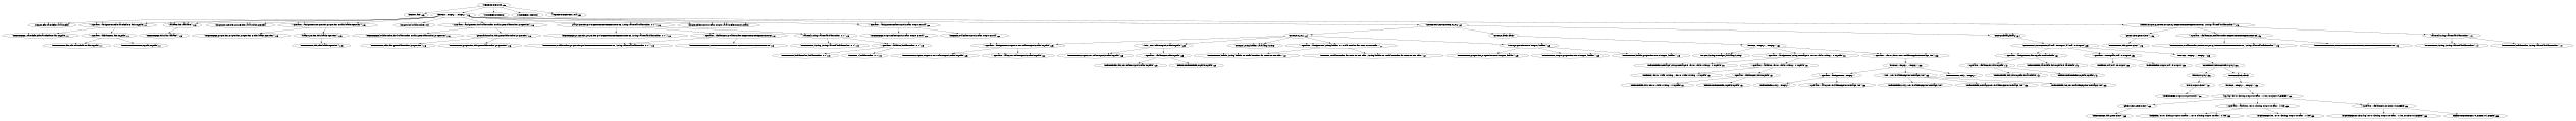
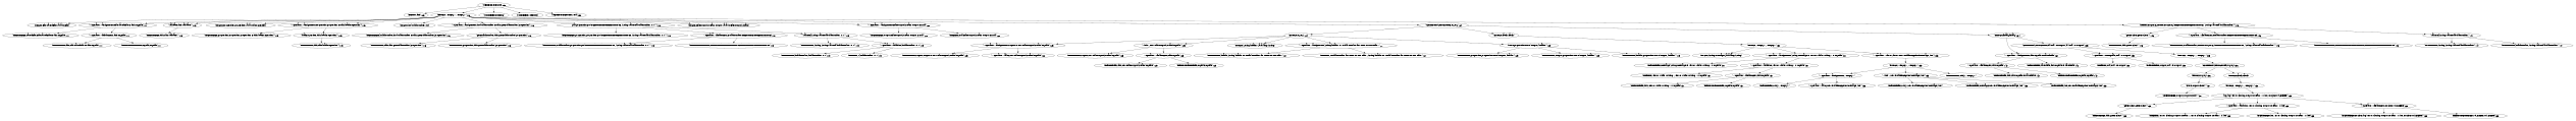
  digraph {
    n1 [label=<(METHOD,execute)<SUB>109</SUB>>]
    n2 [label=<(PARAM,this)<SUB>109</SUB>>]
    n3 [label=<(BLOCK,&lt;empty&gt;,&lt;empty&gt;)<SUB>110</SUB>>]
    n4 [label=<(MODIFIER,PUBLIC)>]
    n5 [label=<(MODIFIER,VIRTUAL)>]
    n6 [label=<(METHOD_RETURN,void)<SUB>109</SUB>>]
    n7 [label=<(LOCAL,File savedFile: java.io.File)>]
    n8 [label=<(&lt;operator&gt;.assignment,File savedFile = this.myFile)<SUB>111</SUB>>]
    n9 [label=<(validate,this.validate())<SUB>113</SUB>>]
    n10 [label=<(LOCAL,Properties properties: java.util.Properties)>]
    n11 [label=<(&lt;operator&gt;.assignment,Properties properties = this.loadProperties())<SUB>115</SUB>>]
    n12 [label=<(LOCAL,int buildNumber: int)>]
    n13 [label=<(&lt;operator&gt;.assignment,int buildNumber = this.getBuildNumber(properties))<SUB>116</SUB>>]
    n14 [label=<(put,properties.put(DEFAULT_PROPERTY_NAME, String.valueOf(buildNumber + 1)))<SUB>118</SUB>>]
    n15 [label=<(LOCAL,FileOutputStream output: java.io.FileOutputStream)>]
    n16 [label=<(&lt;operator&gt;.assignment,FileOutputStream output = null)<SUB>122</SUB>>]
    n17 [label=<(CONTROL_STRUCTURE,try,try)<SUB>124</SUB>>]
    n18 [label=<(setNewProperty,setNewProperty(DEFAULT_PROPERTY_NAME, String.valueOf(buildNumber)))<SUB>146</SUB>>]
    n19 [label=<(IDENTIFIER,savedFile,File savedFile = this.myFile)<SUB>111</SUB>>]
    n20 [label=<(&lt;operator&gt;.fieldAccess,this.myFile)<SUB>111</SUB>>]
    n21 [label=<(IDENTIFIER,this,this.validate())<SUB>113</SUB>>]
    n22 [label=<(IDENTIFIER,properties,Properties properties = this.loadProperties())<SUB>115</SUB>>]
    n23 [label=<(loadProperties,this.loadProperties())<SUB>115</SUB>>]
    n24 [label=<(IDENTIFIER,buildNumber,int buildNumber = this.getBuildNumber(properties))<SUB>116</SUB>>]
    n25 [label=<(getBuildNumber,this.getBuildNumber(properties))<SUB>116</SUB>>]
    n26 [label=<(IDENTIFIER,properties,properties.put(DEFAULT_PROPERTY_NAME, String.valueOf(buildNumber + 1)))<SUB>118</SUB>>]
    n27 [label=<(&lt;operator&gt;.fieldAccess,BuildNumber.DEFAULT_PROPERTY_NAME)<SUB>118</SUB>>]
    n28 [label=<(valueOf,String.valueOf(buildNumber + 1))<SUB>119</SUB>>]
    n29 [label=<(IDENTIFIER,output,FileOutputStream output = null)<SUB>122</SUB>>]
    n30 [label=<(LITERAL,null,FileOutputStream output = null)<SUB>122</SUB>>]
    n31 [label=<(BLOCK,try,try)<SUB>124</SUB>>]
    n32 [label=<(BLOCK,catch,catch)>]
    n33 [label=<(BLOCK,finally,finally)<SUB>134</SUB>>]
    n34 [label=<(getProject,getProject())<SUB>146</SUB>>]
    n35 [label=<(&lt;operator&gt;.fieldAccess,BuildNumber.DEFAULT_PROPERTY_NAME)<SUB>146</SUB>>]
    n36 [label=<(valueOf,String.valueOf(buildNumber))<SUB>147</SUB>>]
    n37 [label=<(IDENTIFIER,this,File savedFile = this.myFile)<SUB>111</SUB>>]
    n38 [label=<(FIELD_IDENTIFIER,myFile,myFile)<SUB>111</SUB>>]
    n39 [label=<(IDENTIFIER,this,this.loadProperties())<SUB>115</SUB>>]
    n40 [label=<(IDENTIFIER,this,this.getBuildNumber(properties))<SUB>116</SUB>>]
    n41 [label=<(IDENTIFIER,properties,this.getBuildNumber(properties))<SUB>116</SUB>>]
    n42 [label=<(IDENTIFIER,BuildNumber,properties.put(DEFAULT_PROPERTY_NAME, String.valueOf(buildNumber + 1)))<SUB>118</SUB>>]
    n43 [label=<(FIELD_IDENTIFIER,DEFAULT_PROPERTY_NAME,DEFAULT_PROPERTY_NAME)<SUB>118</SUB>>]
    n44 [label=<(IDENTIFIER,String,String.valueOf(buildNumber + 1))<SUB>119</SUB>>]
    n45 [label=<(&lt;operator&gt;.addition,buildNumber + 1)<SUB>119</SUB>>]
    n46 [label=<(IDENTIFIER,buildNumber,buildNumber + 1)<SUB>119</SUB>>]
    n47 [label=<(LITERAL,1,buildNumber + 1)<SUB>119</SUB>>]
    n48 [label=<(&lt;operator&gt;.assignment,output = new FileOutputStream(myFile))<SUB>125</SUB>>]
    n49 [label=<(&lt;init&gt;,new FileOutputStream(myFile))<SUB>125</SUB>>]
    n50 [label=<(LOCAL,String header: java.lang.String)>]
    n51 [label=<(&lt;operator&gt;.assignment,String header = &quot;Build Number for ANT. Do not edit!&quot;)<SUB>127</SUB>>]
    n52 [label=<(store,properties.store(output, header))<SUB>129</SUB>>]
    n53 [label=<(BLOCK,&lt;empty&gt;,&lt;empty&gt;)<SUB>130</SUB>>]
    n54 [label=<(CONTROL_STRUCTURE,if (null != output),if (null != output))<SUB>135</SUB>>]
    n55 [label=<(&lt;operator&gt;.assignment,this.myFile = savedFile)<SUB>182</SUB>>]
    n56 [label=<(IDENTIFIER,output,output = new FileOutputStream(myFile))<SUB>125</SUB>>]
    n57 [label=<(&lt;operator&gt;.alloc,new FileOutputStream(myFile))<SUB>122</SUB>>]
    n58 [label=<(IDENTIFIER,output,new FileOutputStream(myFile))<SUB>125</SUB>>]
    n59 [label=<(&lt;operator&gt;.fieldAccess,this.myFile)<SUB>125</SUB>>]
    n60 [label=<(IDENTIFIER,header,String header = &quot;Build Number for ANT. Do not edit!&quot;)<SUB>127</SUB>>]
    n61 [label=<(LITERAL,&quot;Build Number for ANT. Do not edit!&quot;,String header = &quot;Build Number for ANT. Do not edit!&quot;)<SUB>127</SUB>>]
    n62 [label=<(IDENTIFIER,properties,properties.store(output, header))<SUB>129</SUB>>]
    n63 [label=<(IDENTIFIER,output,properties.store(output, header))<SUB>129</SUB>>]
    n64 [label=<(IDENTIFIER,header,properties.store(output, header))<SUB>119</SUB>>]
    n65 [label=<(IDENTIFIER,this,new FileOutputStream(myFile))<SUB>125</SUB>>]
    n66 [label=<(FIELD_IDENTIFIER,myFile,myFile)<SUB>125</SUB>>]
    n67 [label=<(LOCAL,String message: java.lang.String)>]
    n68 [label=<(&lt;operator&gt;.assignment,String message = &quot;Error while writing &quot; + myFile)<SUB>131</SUB>>]
    n69 [label=<(&lt;operator&gt;.throw,throw new BuildException(message, ioe);)<SUB>133</SUB>>]
    n70 [label=<(IDENTIFIER,message,String message = &quot;Error while writing &quot; + myFile)<SUB>131</SUB>>]
    n71 [label=<(&lt;operator&gt;.addition,&quot;Error while writing &quot; + myFile)<SUB>131</SUB>>]
    n72 [label=<(BLOCK,&lt;empty&gt;,&lt;empty&gt;)<SUB>133</SUB>>]
    n73 [label=<(LITERAL,&quot;Error while writing &quot;,&quot;Error while writing &quot; + myFile)<SUB>131</SUB>>]
    n74 [label=<(&lt;operator&gt;.fieldAccess,this.myFile)<SUB>131</SUB>>]
    n75 [label=<(IDENTIFIER,this,&quot;Error while writing &quot; + myFile)<SUB>131</SUB>>]
    n76 [label=<(FIELD_IDENTIFIER,myFile,myFile)<SUB>131</SUB>>]
    n77 [label=<(&lt;operator&gt;.assignment,&lt;empty&gt;)>]
    n78 [label=<(&lt;init&gt;,new BuildException(message, ioe))<SUB>133</SUB>>]
    n79 [label=<(IDENTIFIER,$obj1,&lt;empty&gt;)>]
    n80 [label=<(IDENTIFIER,$obj1,&lt;empty&gt;)>]
    n81 [label=<(&lt;operator&gt;.alloc,new BuildException(message, ioe))<SUB>133</SUB>>]
    n82 [label=<(IDENTIFIER,$obj1,new BuildException(message, ioe))>]
    n83 [label=<(IDENTIFIER,message,new BuildException(message, ioe))<SUB>133</SUB>>]
    n84 [label=<(IDENTIFIER,ioe,new BuildException(message, ioe))<SUB>133</SUB>>]
    n85 [label=<(&lt;operator&gt;.notEquals,null != output)<SUB>135</SUB>>]
    n86 [label=<(BLOCK,&lt;empty&gt;,&lt;empty&gt;)<SUB>135</SUB>>]
    n87 [label=<(&lt;operator&gt;.fieldAccess,this.myFile)<SUB>142</SUB>>]
    n88 [label=<(IDENTIFIER,savedFile,this.myFile = savedFile)<SUB>142</SUB>>]
    n89 [label=<(LITERAL,null,null != output)<SUB>135</SUB>>]
    n90 [label=<(IDENTIFIER,output,null != output)<SUB>135</SUB>>]
    n91 [label=<(CONTROL_STRUCTURE,try,try)<SUB>136</SUB>>]
    n92 [label=<(BLOCK,try,try)<SUB>136</SUB>>]
    n93 [label=<(BLOCK,catch,catch)>]
    n94 [label=<(close,output.close())<SUB>137</SUB>>]
    n95 [label=<(BLOCK,&lt;empty&gt;,&lt;empty&gt;)<SUB>138</SUB>>]
    n96 [label=<(IDENTIFIER,output,output.close())<SUB>137</SUB>>]
    n97 [label=<(log,log(&quot;error closing output stream &quot; + ioe, Project.MSG_ERR))<SUB>139</SUB>>]
    n98 [label=<(getProject,getProject())<SUB>139</SUB>>]
    n99 [label=<(&lt;operator&gt;.addition,&quot;error closing output stream &quot; + ioe)<SUB>139</SUB>>]
    n100 [label=<(&lt;operator&gt;.fieldAccess,Project.MSG_ERR)<SUB>139</SUB>>]
    n101 [label=<(IDENTIFIER,this,getProject())<SUB>139</SUB>>]
    n102 [label=<(LITERAL,&quot;error closing output stream &quot;,&quot;error closing output stream &quot; + ioe)<SUB>139</SUB>>]
    n103 [label=<(IDENTIFIER,ioe,&quot;error closing output stream &quot; + ioe)<SUB>139</SUB>>]
    n104 [label=<(IDENTIFIER,Project,log(&quot;error closing output stream &quot; + ioe, Project.MSG_ERR))<SUB>139</SUB>>]
    n105 [label=<(FIELD_IDENTIFIER,MSG_ERR,MSG_ERR)<SUB>139</SUB>>]
    n106 [label=<(IDENTIFIER,this,this.myFile = savedFile)<SUB>142</SUB>>]
    n107 [label=<(FIELD_IDENTIFIER,myFile,myFile)<SUB>142</SUB>>]
    n108 [label=<(IDENTIFIER,this,getProject())<SUB>146</SUB>>]
    n109 [label=<(IDENTIFIER,BuildNumber,setNewProperty(DEFAULT_PROPERTY_NAME, String.valueOf(buildNumber)))<SUB>146</SUB>>]
    n110 [label=<(FIELD_IDENTIFIER,DEFAULT_PROPERTY_NAME,DEFAULT_PROPERTY_NAME)<SUB>146</SUB>>]
    n111 [label=<(IDENTIFIER,String,String.valueOf(buildNumber))<SUB>147</SUB>>]
    n112 [label=<(IDENTIFIER,buildNumber,String.valueOf(buildNumber))<SUB>147</SUB>>]
    n1 -> n2
    n1 -> n3
    n1 -> n4
    n1 -> n5
    n1 -> n6
    n3 -> n7
    n3 -> n8
    n3 -> n9
    n3 -> n10
    n3 -> n11
    n3 -> n12
    n3 -> n13
    n3 -> n14
    n3 -> n15
    n3 -> n16
    n3 -> n17
    n3 -> n18
    n8 -> n19
    n8 -> n20
    n9 -> n21
    n11 -> n22
    n11 -> n23
    n13 -> n24
    n13 -> n25
    n14 -> n26
    n14 -> n27
    n14 -> n28
    n16 -> n29
    n16 -> n30
    n17 -> n31
    n17 -> n32
    n17 -> n33
    n18 -> n34
    n18 -> n35
    n18 -> n36
    n20 -> n37
    n20 -> n38
    n23 -> n39
    n25 -> n40
    n25 -> n41
    n27 -> n42
    n27 -> n43
    n28 -> n44
    n28 -> n45
    n31 -> n48
    n31 -> n49
    n31 -> n50
    n31 -> n51
    n31 -> n52
    n32 -> n53
    n33 -> n54
-   n54 -> n55
+   n33 -> n55
    n34 -> n108
    n35 -> n109
    n35 -> n110
    n36 -> n111
    n36 -> n112
    n45 -> n46
    n45 -> n47
    n48 -> n56
    n48 -> n57
    n49 -> n58
    n49 -> n59
    n51 -> n60
    n51 -> n61
    n52 -> n62
    n52 -> n63
    n52 -> n64
    n53 -> n67
    n53 -> n68
    n53 -> n69
    n54 -> n85
    n54 -> n86
    n55 -> n87
    n55 -> n88
    n59 -> n65
    n59 -> n66
    n68 -> n70
    n68 -> n71
    n69 -> n72
    n71 -> n73
    n71 -> n74
    n72 -> n77
    n72 -> n78
    n72 -> n79
    n74 -> n75
    n74 -> n76
    n77 -> n80
    n77 -> n81
    n78 -> n82
    n78 -> n83
    n78 -> n84
    n85 -> n89
    n85 -> n90
    n86 -> n91
    n87 -> n106
    n87 -> n107
    n91 -> n92
    n91 -> n93
    n92 -> n94
    n93 -> n95
    n94 -> n96
    n95 -> n97
    n97 -> n98
    n97 -> n99
    n97 -> n100
    n98 -> n101
    n99 -> n102
    n99 -> n103
    n100 -> n104
    n100 -> n105
  }
